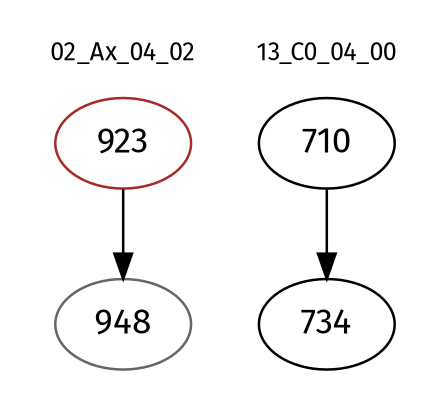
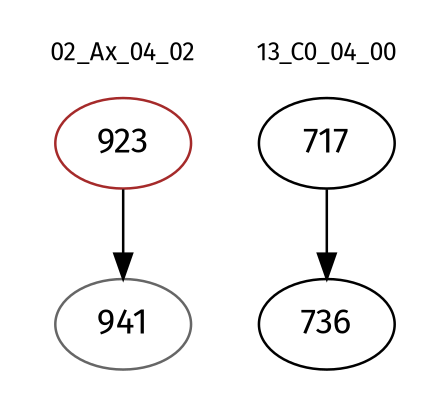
  digraph {
    fontname="Fira Sans"
    node [color=black fontname="Fira Sans"]
    edge [color=black fontname="Fira Sans"]
    n1 [color=brown label=923]
-   n2 [color=gray40 label=948]
-   n3 [label=710]
-   n4 [label=734]
+   n2 [color=gray40 label=941]
+   n3 [label=717]
+   n4 [label=736]
    subgraph cluster_1 {
      color=white
      fontsize=10
      label="02_Ax_04_02"
      n1
      n2
    }
    subgraph cluster_2 {
      color=white
      fontsize=10
      label="13_C0_04_00"
      n3
      n4
    }
    n1 -> n2
    n3 -> n4
  }
